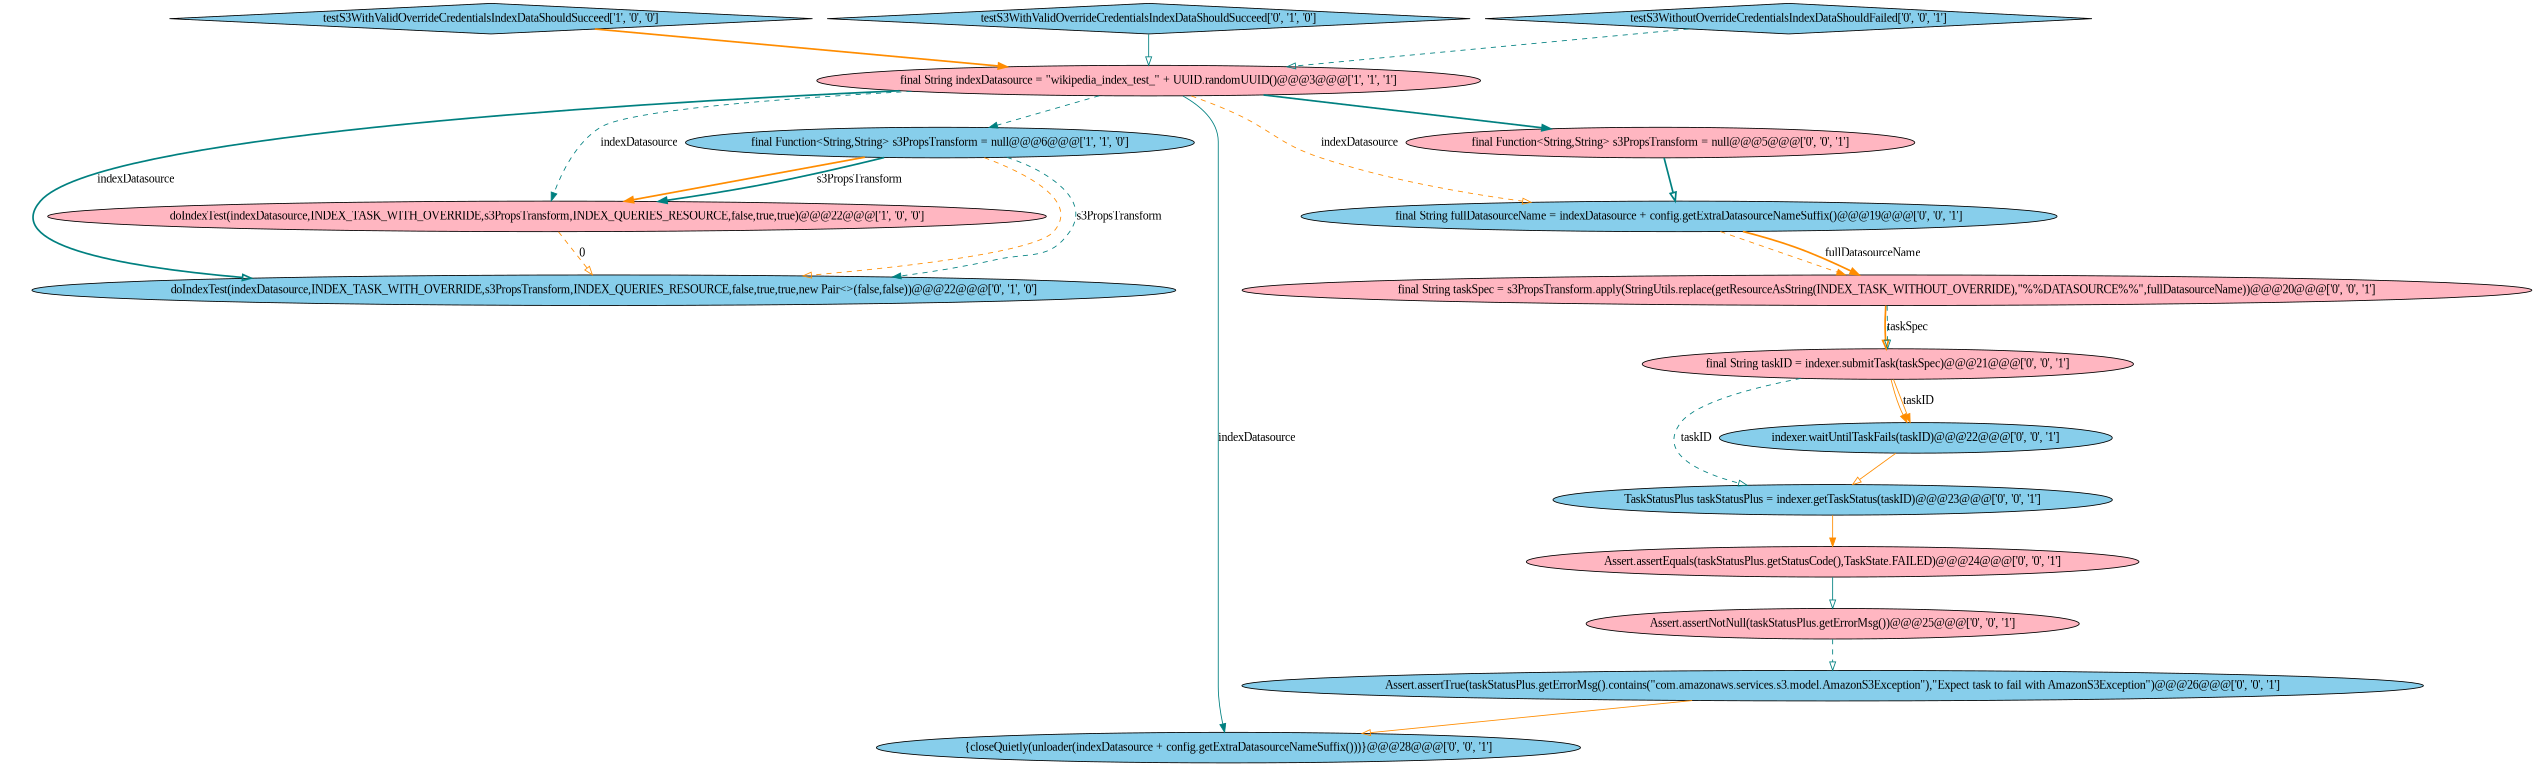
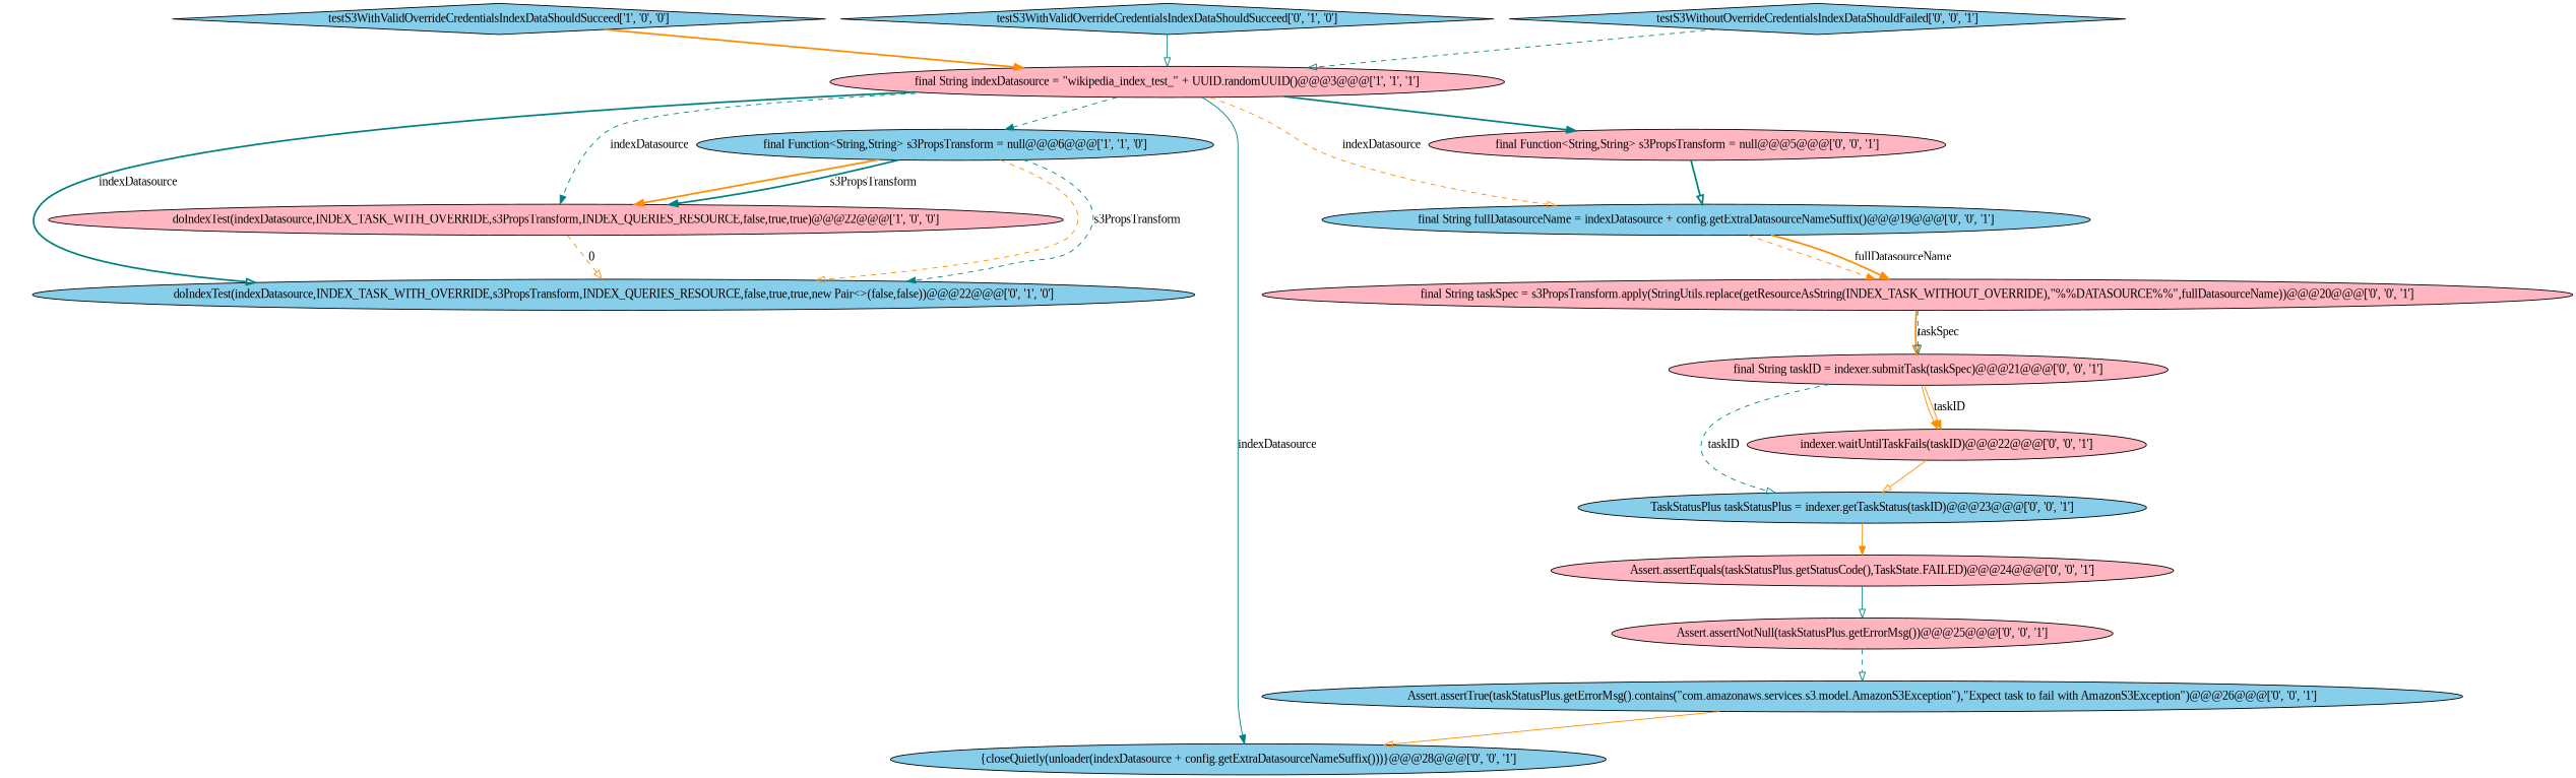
  digraph {
    fontname="Liberation Serif"
    node [fillcolor=skyblue shape=ellipse style=filled fontname="Liberation Serif"]
    edge [style=dashed color=teal arrowhead=onormal fontname="Liberation Serif"]
    n1 [label="testS3WithValidOverrideCredentialsIndexDataShouldSucceed['1', '0', '0']" shape=diamond]
    n2 [fillcolor=lightpink label="final String indexDatasource = \"wikipedia_index_test_\" + UUID.randomUUID()@@@3@@@['1', '1', '1']"]
    n3 [fillcolor=lightpink label="final String taskID = indexer.submitTask(taskSpec)@@@21@@@['0', '0', '1']"]
    n4 [label="TaskStatusPlus taskStatusPlus = indexer.getTaskStatus(taskID)@@@23@@@['0', '0', '1']"]
-   n5 [label="indexer.waitUntilTaskFails(taskID)@@@22@@@['0', '0', '1']"]
+   n5 [fillcolor=lightpink label="indexer.waitUntilTaskFails(taskID)@@@22@@@['0', '0', '1']"]
    n6 [fillcolor=lightpink label="doIndexTest(indexDatasource,INDEX_TASK_WITH_OVERRIDE,s3PropsTransform,INDEX_QUERIES_RESOURCE,false,true,true)@@@22@@@['1', '0', '0']"]
    n7 [label="doIndexTest(indexDatasource,INDEX_TASK_WITH_OVERRIDE,s3PropsTransform,INDEX_QUERIES_RESOURCE,false,true,true,new Pair<>(false,false))@@@22@@@['0', '1', '0']"]
    n8 [label="testS3WithValidOverrideCredentialsIndexDataShouldSucceed['0', '1', '0']" shape=diamond]
    n9 [label="final String fullDatasourceName = indexDatasource + config.getExtraDatasourceNameSuffix()@@@19@@@['0', '0', '1']"]
    n10 [fillcolor=lightpink label="final String taskSpec = s3PropsTransform.apply(StringUtils.replace(getResourceAsString(INDEX_TASK_WITHOUT_OVERRIDE),\"%%DATASOURCE%%\",fullDatasourceName))@@@20@@@['0', '0', '1']"]
    n11 [fillcolor=lightpink label="Assert.assertEquals(taskStatusPlus.getStatusCode(),TaskState.FAILED)@@@24@@@['0', '0', '1']"]
    n12 [fillcolor=lightpink label="Assert.assertNotNull(taskStatusPlus.getErrorMsg())@@@25@@@['0', '0', '1']"]
    n13 [fillcolor=lightpink label="final Function<String,String> s3PropsTransform = null@@@5@@@['0', '0', '1']"]
    n14 [label="final Function<String,String> s3PropsTransform = null@@@6@@@['1', '1', '0']"]
    n15 [label="{closeQuietly(unloader(indexDatasource + config.getExtraDatasourceNameSuffix()))}@@@28@@@['0', '0', '1']"]
    n16 [label="Assert.assertTrue(taskStatusPlus.getErrorMsg().contains(\"com.amazonaws.services.s3.model.AmazonS3Exception\"),\"Expect task to fail with AmazonS3Exception\")@@@26@@@['0', '0', '1']"]
    n17 [label="testS3WithoutOverrideCredentialsIndexDataShouldFailed['0', '0', '1']" shape=diamond]
    n1 -> n2 [style=bold color=darkorange arrowhead=normal]
    n2 -> n6 [label=indexDatasource arrowhead=normal]
    n2 -> n7 [label=indexDatasource style=bold]
    n2 -> n9 [label=indexDatasource color=darkorange]
    n2 -> n13 [style=bold arrowhead=normal]
    n2 -> n14 [arrowhead=normal]
    n2 -> n15 [label=indexDatasource style=solid arrowhead=normal]
    n3 -> n4 [label=taskID]
    n3 -> n5 [style=solid color=darkorange arrowhead=normal]
    n3 -> n5 [label=taskID style=solid color=darkorange arrowhead=normal]
    n4 -> n11 [style=solid color=darkorange arrowhead=normal]
    n5 -> n4 [style=solid color=darkorange]
    n6 -> n7 [label=0 color=darkorange]
    n8 -> n2 [style=solid]
    n9 -> n10 [color=darkorange arrowhead=normal]
    n9 -> n10 [label=fullDatasourceName style=bold color=darkorange arrowhead=normal]
    n10 -> n3 [style=bold color=darkorange]
    n10 -> n3 [label=taskSpec]
    n11 -> n12 [style=solid]
    n12 -> n16
    n13 -> n9 [style=bold]
    n14 -> n6 [style=bold color=darkorange arrowhead=normal]
    n14 -> n6 [label=s3PropsTransform style=bold arrowhead=normal]
    n14 -> n7 [color=darkorange]
    n14 -> n7 [label=s3PropsTransform arrowhead=normal]
    n16 -> n15 [style=solid color=darkorange]
    n17 -> n2
  }
